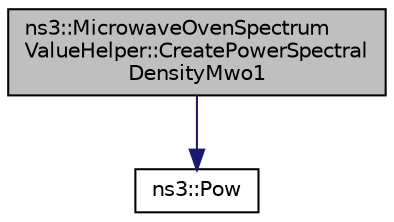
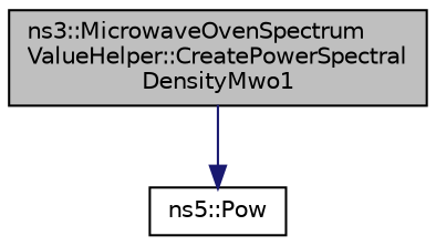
  digraph {
    rankdir=TB
    node [color=black fontname=Helvetica fontsize=10 shape=record style=filled]
    n1 [fillcolor=grey75 fontcolor=black height=0.2 label="ns3::MicrowaveOvenSpectrum\lValueHelper::CreatePowerSpectral\lDensityMwo1" width=0.4]
-   n2 [fillcolor=white height=0.2 label="ns3::Pow" width=0.4]
+   n2 [fillcolor=white height=0.2 label="ns5::Pow" width=0.4]
    n1 -> n2 [color=midnightblue fontname=Helvetica fontsize=10 labelfontname=Helvetica labelfontsize=10 style=solid]
  }
